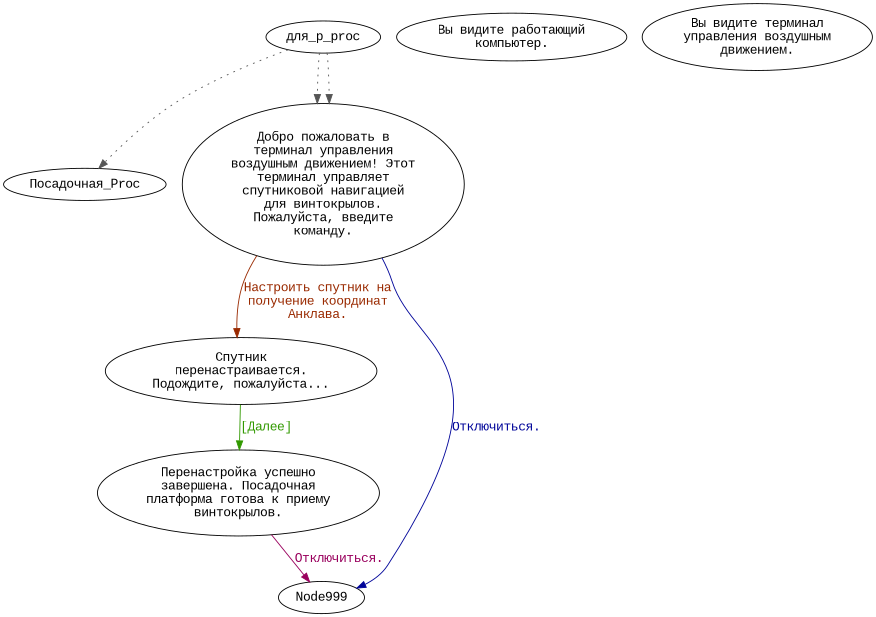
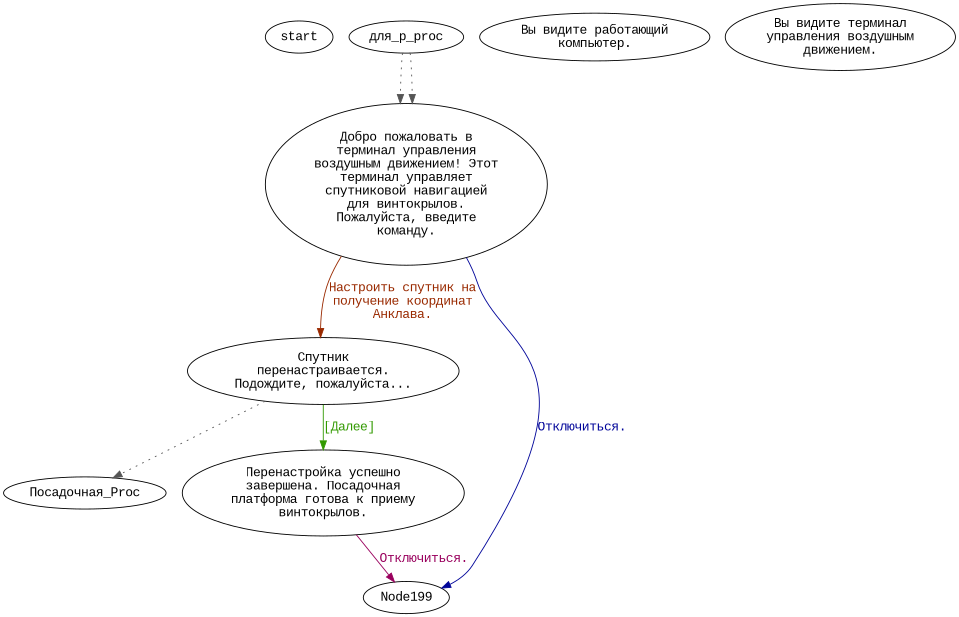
  digraph {
    fontname="Liberation Mono"
    node [color="#000000" fillcolor="#FFFFFF" fontname="Liberation Mono" style=filled]
    edge [color="#555555" fontname="Liberation Mono"]
+   start
    n2 [label="для_p_proc"]
    n3 [label="Посадочная_Proc"]
    n4 [label="Добро пожаловать в\nтерминал управления\nвоздушным движением! Этот\nтерминал управляет\nспутниковой навигацией\nдля винтокрылов.\nПожалуйста, введите\nкоманду."]
    n5 [label="Спутник\nперенастраивается.\nПодождите, пожалуйста..."]
-   Node999
+   Node999 [label=Node199]
    n7 [label="Перенастройка успешно\nзавершена. Посадочная\nплатформа готова к приему\nвинтокрылов."]
    n8 [label="Вы видите работающий\nкомпьютер."]
    n9 [label="Вы видите терминал\nуправления воздушным\nдвижением."]
-   n2 -> n3 [style=dotted]
+   n5 -> n3 [style=dotted]
    n2 -> n4 [style=dotted]
    n2 -> n4 [style=dotted]
    n4 -> n5 [color="#992900" fontcolor="#992900" label="Настроить спутник на\nполучение координат\nАнклава."]
    n4 -> Node999 [color="#000499" fontcolor="#000499" label="Отключиться."]
    n5 -> n7 [color="#319900" fontcolor="#319900" label="[Далее]"]
    n7 -> Node999 [color="#99005D" fontcolor="#99005D" label="Отключиться."]
  }
